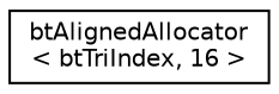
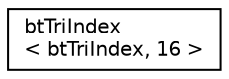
  digraph {
    rankdir=TB
-   n1 [color=black fillcolor=white fontname=Helvetica fontsize=10 height=0.2 label="btAlignedAllocator\l\< btTriIndex, 16 \>" shape=record style=filled width=0.4]
+   n1 [color=black fillcolor=white fontname=Helvetica fontsize=10 height=0.2 label="btTriIndex\l\< btTriIndex, 16 \>" shape=record style=filled width=0.4]
  }
